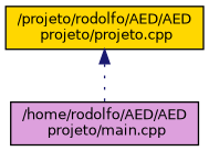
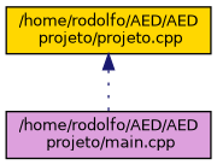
  digraph {
    node [color=black fontname=Helvetica fontsize=10 shape=record style=filled]
-   n1 [fillcolor=gold fontcolor=black height=0.2 label="/projeto/rodolfo/AED/AED\l projeto/projeto.cpp" width=0.4]
+   n1 [fillcolor=gold fontcolor=black height=0.2 label="/home/rodolfo/AED/AED\l projeto/projeto.cpp" width=0.4]
    n2 [fillcolor=plum height=0.2 label="/home/rodolfo/AED/AED\l projeto/main.cpp" width=0.4]
    n1 -> n2 [color=midnightblue dir=back fontname=Helvetica fontsize=10 labelfontname=Helvetica labelfontsize=10 style=dotted]
  }
